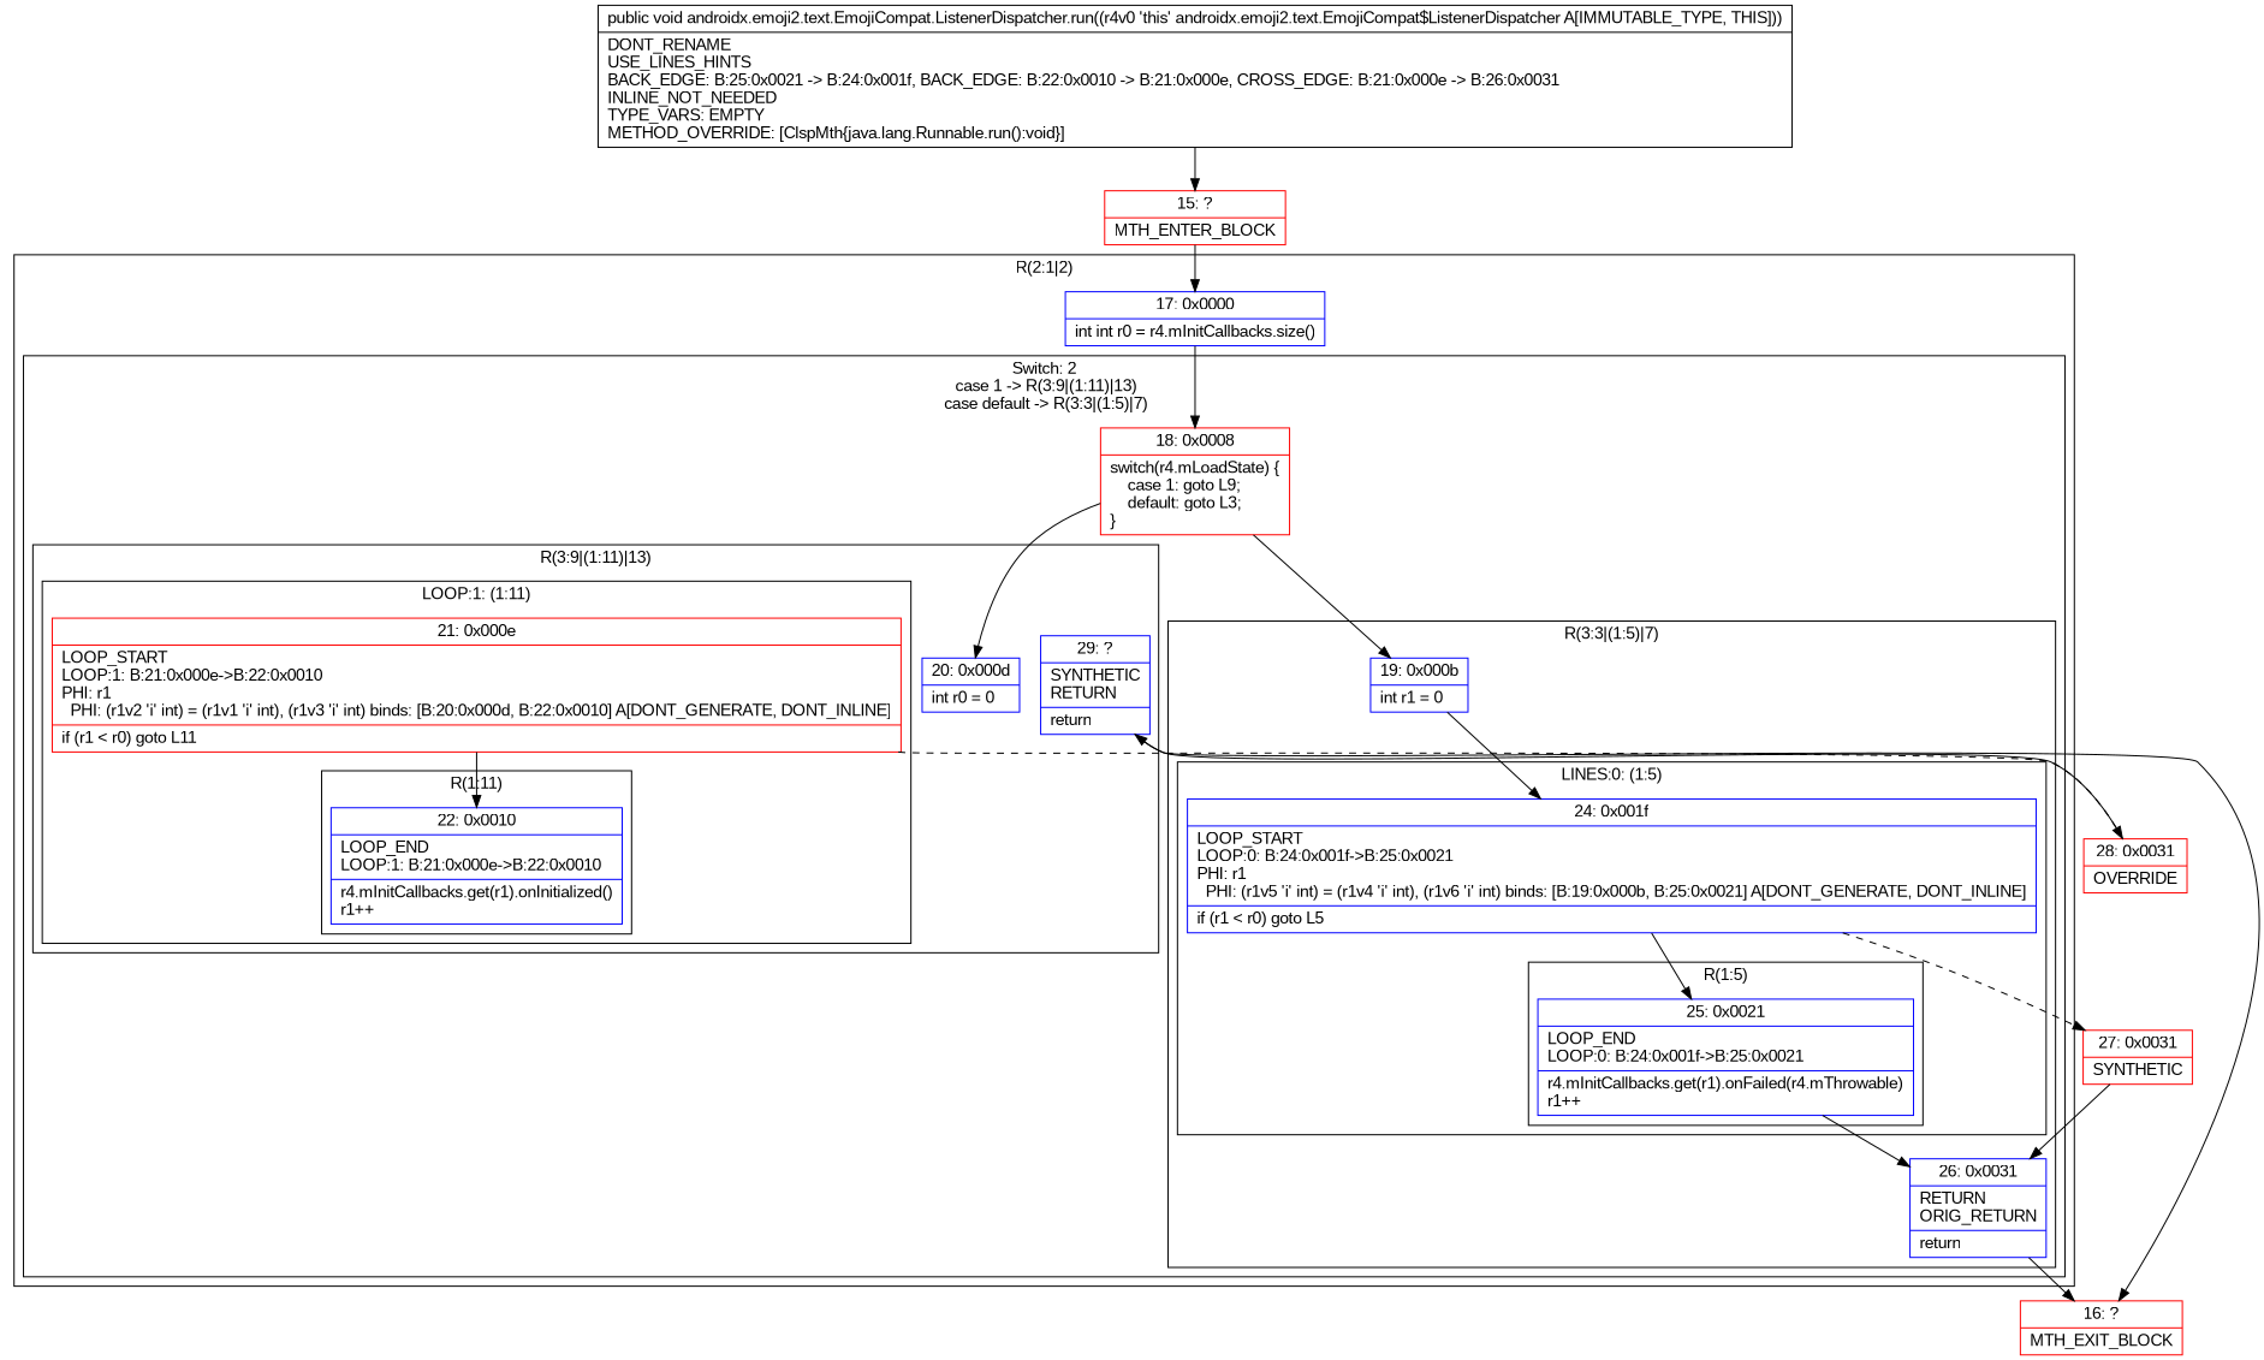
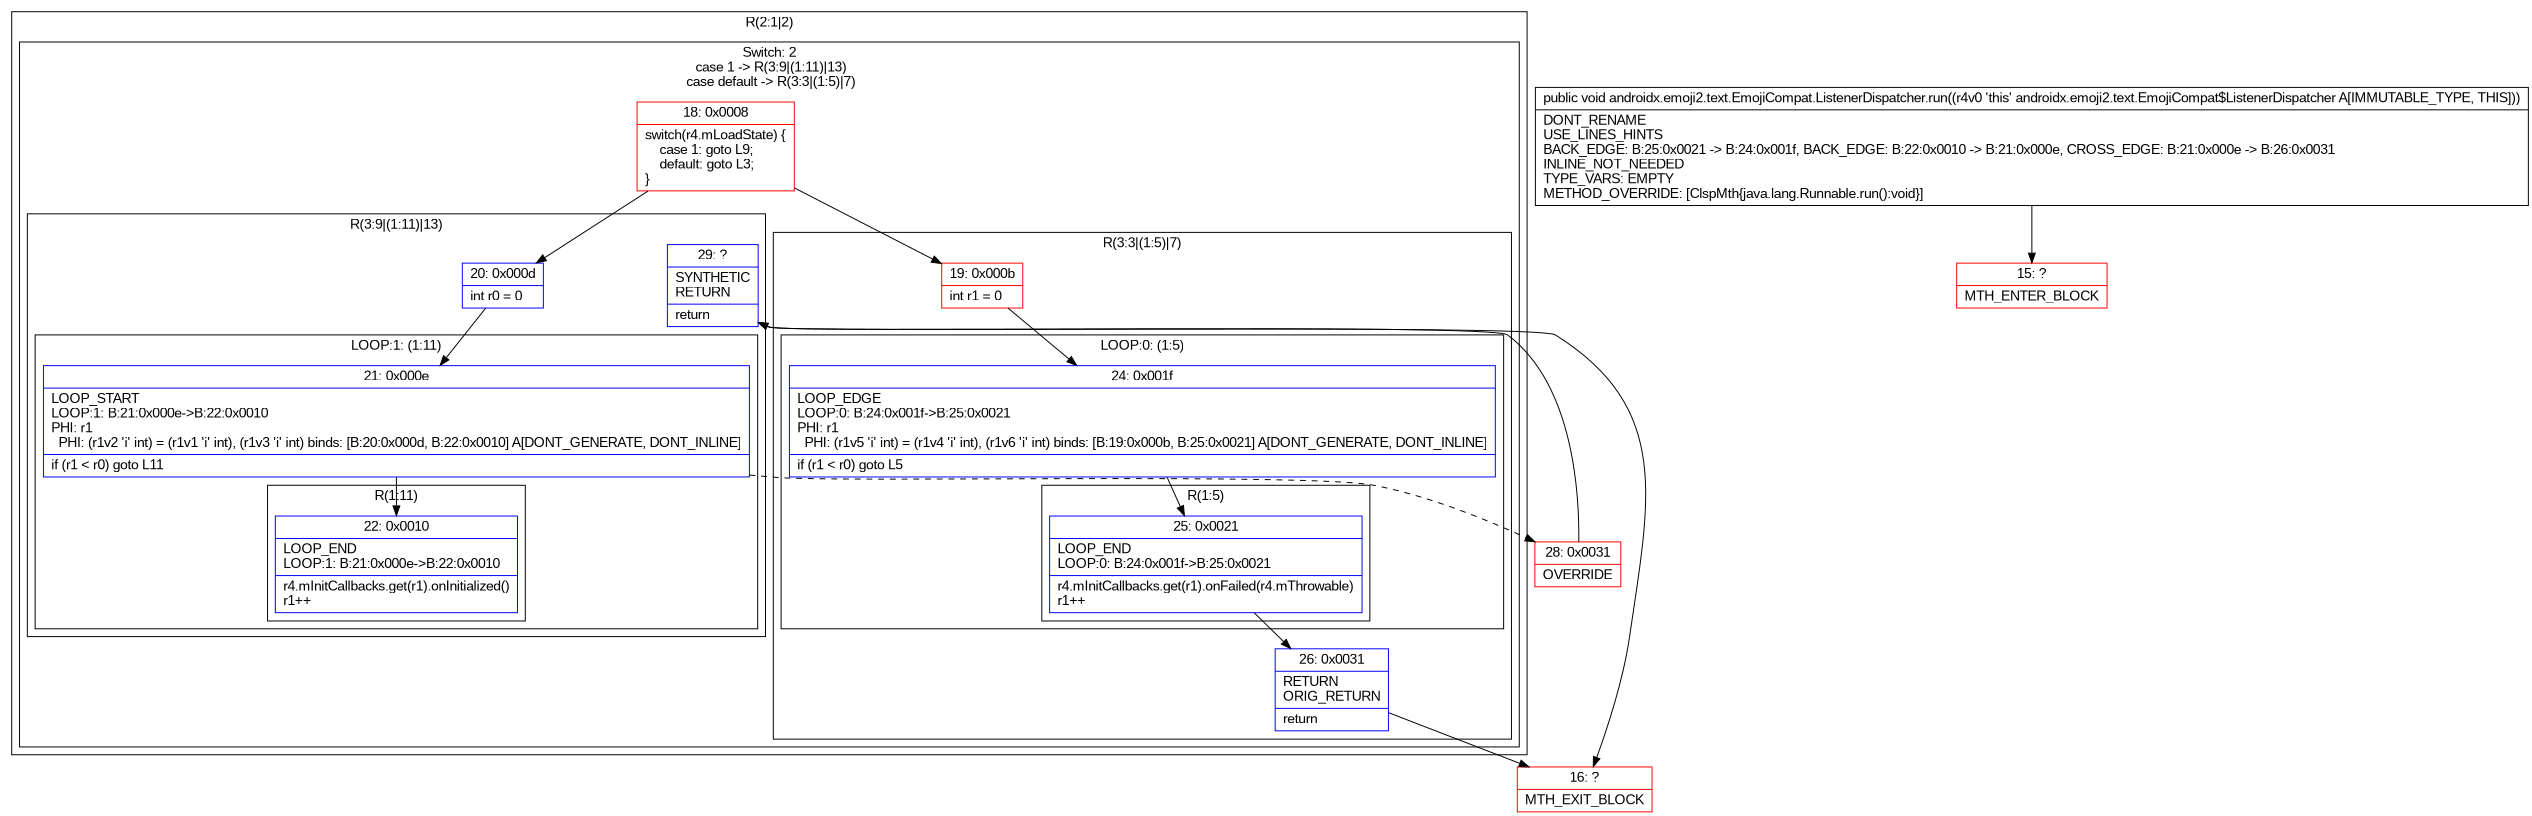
  digraph {
    fontname="Liberation Sans"
    node [color=blue fontname="Liberation Sans" shape=record]
    edge [fontname="Liberation Sans"]
    n1 [label="{22\:\ 0x0010|LOOP_END\lLOOP:1: B:21:0x000e\-\>B:22:0x0010\l|r4.mInitCallbacks.get(r1).onInitialized()\lr1++\l}"]
-   n2 [color=red label="{21\:\ 0x000e|LOOP_START\lLOOP:1: B:21:0x000e\-\>B:22:0x0010\lPHI: r1 \l  PHI: (r1v2 'i' int) = (r1v1 'i' int), (r1v3 'i' int) binds: [B:20:0x000d, B:22:0x0010] A[DONT_GENERATE, DONT_INLINE]\l|if (r1 \< r0) goto L11\l}"]
+   n2 [label="{21\:\ 0x000e|LOOP_START\lLOOP:1: B:21:0x000e\-\>B:22:0x0010\lPHI: r1 \l  PHI: (r1v2 'i' int) = (r1v1 'i' int), (r1v3 'i' int) binds: [B:20:0x000d, B:22:0x0010] A[DONT_GENERATE, DONT_INLINE]\l|if (r1 \< r0) goto L11\l}"]
    n3 [label="{20\:\ 0x000d|int r0 = 0\l}"]
    n4 [label="{29\:\ ?|SYNTHETIC\lRETURN\l|return\l}"]
    n5 [label="{25\:\ 0x0021|LOOP_END\lLOOP:0: B:24:0x001f\-\>B:25:0x0021\l|r4.mInitCallbacks.get(r1).onFailed(r4.mThrowable)\lr1++\l}"]
-   n6 [label="{24\:\ 0x001f|LOOP_START\lLOOP:0: B:24:0x001f\-\>B:25:0x0021\lPHI: r1 \l  PHI: (r1v5 'i' int) = (r1v4 'i' int), (r1v6 'i' int) binds: [B:19:0x000b, B:25:0x0021] A[DONT_GENERATE, DONT_INLINE]\l|if (r1 \< r0) goto L5\l}"]
-   n7 [label="{19\:\ 0x000b|int r1 = 0\l}"]
+   n6 [label="{24\:\ 0x001f|LOOP_EDGE\lLOOP:0: B:24:0x001f\-\>B:25:0x0021\lPHI: r1 \l  PHI: (r1v5 'i' int) = (r1v4 'i' int), (r1v6 'i' int) binds: [B:19:0x000b, B:25:0x0021] A[DONT_GENERATE, DONT_INLINE]\l|if (r1 \< r0) goto L5\l}"]
+   n7 [color=red label="{19\:\ 0x000b|int r1 = 0\l}"]
    n8 [label="{26\:\ 0x0031|RETURN\lORIG_RETURN\l|return\l}"]
    n9 [color=red label="{18\:\ 0x0008|switch(r4.mLoadState) \{\l    case 1: goto L9;\l    default: goto L3;\l\}\l}"]
-   n10 [label="{17\:\ 0x0000|int int r0 = r4.mInitCallbacks.size()\l}"]
    n11 [color=red label="{28\:\ 0x0031|OVERRIDE\l}"]
    n12 [color=red label="{16\:\ ?|MTH_EXIT_BLOCK\l}"]
-   n13 [color=red label="{27\:\ 0x0031|SYNTHETIC\l}"]
    n14 [color=red label="{15\:\ ?|MTH_ENTER_BLOCK\l}"]
    n15 [label="{public void androidx.emoji2.text.EmojiCompat.ListenerDispatcher.run((r4v0 'this' androidx.emoji2.text.EmojiCompat$ListenerDispatcher A[IMMUTABLE_TYPE, THIS]))  | DONT_RENAME\lUSE_LINES_HINTS\lBACK_EDGE: B:25:0x0021 \-\> B:24:0x001f, BACK_EDGE: B:22:0x0010 \-\> B:21:0x000e, CROSS_EDGE: B:21:0x000e \-\> B:26:0x0031\lINLINE_NOT_NEEDED\lTYPE_VARS: EMPTY\lMETHOD_OVERRIDE: [ClspMth\{java.lang.Runnable.run():void\}]\l}" color=""]
    subgraph cluster_1 {
      label="R(2:1|2)"
-     n10
      subgraph cluster_2 {
        label="Switch: 2\n case 1 -> R(3:9|(1:11)|13)\n case default -> R(3:3|(1:5)|7)"
        n9
        subgraph cluster_3 {
          label="R(3:9|(1:11)|13)"
          n3
          n4
          subgraph cluster_4 {
            label="LOOP:1: (1:11)"
            n2
            subgraph cluster_5 {
              label="R(1:11)"
              n1
            }
          }
        }
        subgraph cluster_6 {
          label="R(3:3|(1:5)|7)"
          n7
          n8
          subgraph cluster_7 {
-           label="LINES:0: (1:5)"
+           label="LOOP:0: (1:5)"
            n6
            subgraph cluster_8 {
              label="R(1:5)"
              n5
            }
          }
        }
      }
    }
    n2 -> n1
    n2 -> n11 [style=dashed]
+   n3 -> n2
    n4 -> n12
    n5 -> n8
    n6 -> n5
-   n6 -> n13 [style=dashed]
    n7 -> n6
    n8 -> n12
    n9 -> n3
    n9 -> n7
-   n10 -> n9
    n11 -> n4
-   n13 -> n8
-   n14 -> n10
    n15 -> n14
  }
